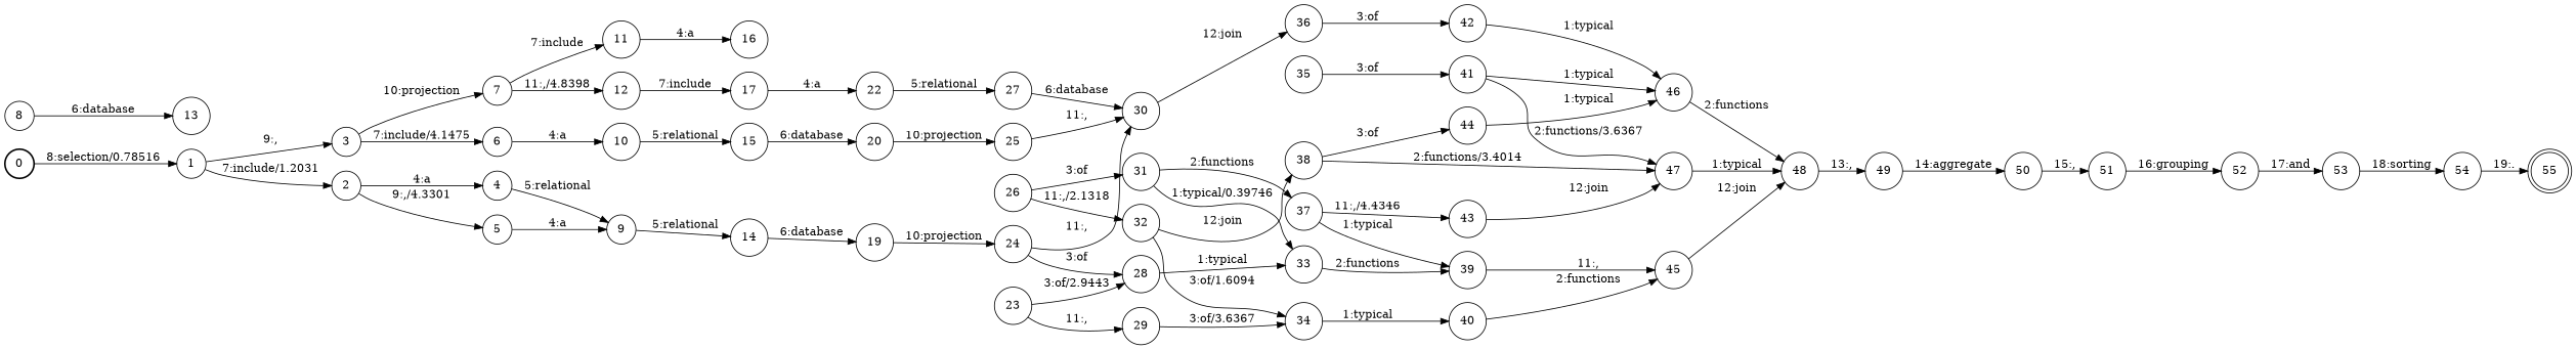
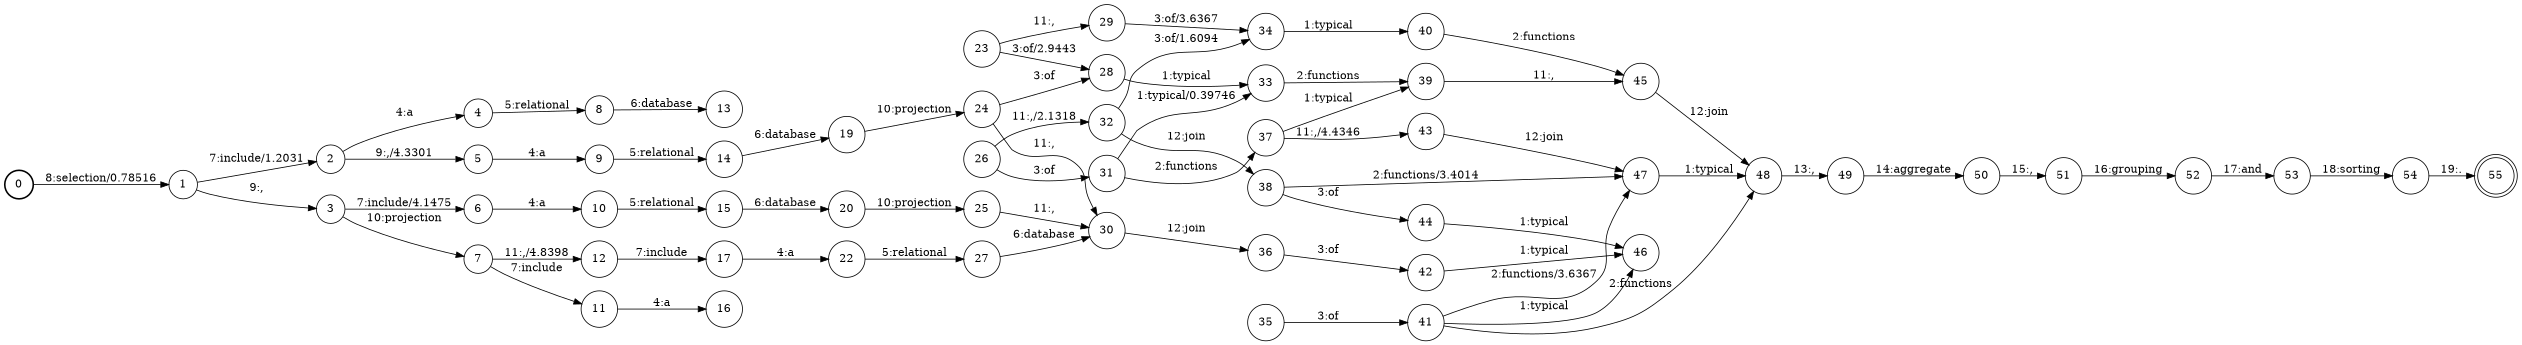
  digraph {
    nodesep=0.25
    rankdir=LR
    ranksep=0.4
    node [fontsize=14 shape=circle style=solid]
    edge [fontsize=14]
    n1 [label=0 style=bold]
    n2 [label=1]
    n3 [label=2]
    n4 [label=3]
    n5 [label=4]
    n6 [label=5]
    n7 [label=6]
    n8 [label=7]
    n9 [label=8]
    n10 [label=9]
    n11 [label=10]
    n12 [label=11]
    n13 [label=12]
    n14 [label=13]
    n15 [label=14]
    n16 [label=15]
    n17 [label=16]
    n18 [label=17]
    n19 [label=19]
    n20 [label=20]
    n21 [label=22]
    n22 [label=24]
    n23 [label=25]
    n24 [label=27]
    n25 [label=23]
    n26 [label=28]
    n27 [label=29]
    n28 [label=30]
    n29 [label=26]
    n30 [label=31]
    n31 [label=32]
    n32 [label=33]
    n33 [label=34]
    n34 [label=36]
    n35 [label=37]
    n36 [label=38]
    n37 [label=39]
    n38 [label=40]
    n39 [label=35]
    n40 [label=41]
    n41 [label=42]
    n42 [label=43]
    n43 [label=44]
    n44 [label=47]
    n45 [label=45]
    n46 [label=46]
    n47 [label=48]
    n48 [label=49]
    n49 [label=50]
    n50 [label=51]
    n51 [label=52]
    n52 [label=53]
    n53 [label=54]
    n54 [label=55 shape=doublecircle]
    n1 -> n2 [label="8:selection/0.78516"]
    n2 -> n3 [label="7:include/1.2031"]
    n2 -> n4 [label="9:,"]
    n3 -> n5 [label="4:a"]
    n3 -> n6 [label="9:,/4.3301"]
    n4 -> n7 [label="7:include/4.1475"]
    n4 -> n8 [label="10:projection"]
-   n5 -> n10 [label="5:relational"]
+   n5 -> n9 [label="5:relational"]
    n6 -> n10 [label="4:a"]
    n7 -> n11 [label="4:a"]
    n8 -> n12 [label="7:include"]
    n8 -> n13 [label="11:,/4.8398"]
    n9 -> n14 [label="6:database"]
    n10 -> n15 [label="5:relational"]
    n11 -> n16 [label="5:relational"]
    n12 -> n17 [label="4:a"]
    n13 -> n18 [label="7:include"]
    n15 -> n19 [label="6:database"]
    n16 -> n20 [label="6:database"]
    n18 -> n21 [label="4:a"]
    n19 -> n22 [label="10:projection"]
    n20 -> n23 [label="10:projection"]
    n21 -> n24 [label="5:relational"]
    n22 -> n26 [label="3:of"]
    n22 -> n28 [label="11:,"]
    n23 -> n28 [label="11:,"]
    n24 -> n28 [label="6:database"]
    n25 -> n26 [label="3:of/2.9443"]
    n25 -> n27 [label="11:,"]
    n26 -> n32 [label="1:typical"]
    n27 -> n33 [label="3:of/3.6367"]
    n28 -> n34 [label="12:join"]
    n29 -> n30 [label="3:of"]
    n29 -> n31 [label="11:,/2.1318"]
    n30 -> n32 [label="1:typical/0.39746"]
    n30 -> n35 [label="2:functions"]
    n31 -> n33 [label="3:of/1.6094"]
    n31 -> n36 [label="12:join"]
    n32 -> n37 [label="2:functions"]
    n33 -> n38 [label="1:typical"]
    n34 -> n41 [label="3:of"]
    n35 -> n37 [label="1:typical"]
    n35 -> n42 [label="11:,/4.4346"]
    n36 -> n43 [label="3:of"]
    n36 -> n44 [label="2:functions/3.4014"]
    n37 -> n45 [label="11:,"]
    n38 -> n45 [label="2:functions"]
    n39 -> n40 [label="3:of"]
    n40 -> n44 [label="2:functions/3.6367"]
    n40 -> n46 [label="1:typical"]
    n41 -> n46 [label="1:typical"]
    n42 -> n44 [label="12:join"]
    n43 -> n46 [label="1:typical"]
    n44 -> n47 [label="1:typical"]
    n45 -> n47 [label="12:join"]
-   n46 -> n47 [label="2:functions"]
+   n40 -> n47 [label="2:functions"]
    n47 -> n48 [label="13:,"]
    n48 -> n49 [label="14:aggregate"]
    n49 -> n50 [label="15:,"]
    n50 -> n51 [label="16:grouping"]
    n51 -> n52 [label="17:and"]
    n52 -> n53 [label="18:sorting"]
    n53 -> n54 [label="19:."]
  }
